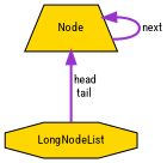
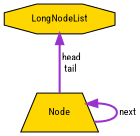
  digraph {
    fontname="Roboto Condensed"
    node [color=black fillcolor=gold fontname="Roboto Condensed" fontsize=10 style=filled]
    edge [color=darkorchid3 dir=back fontname="Roboto Condensed" fontsize=10 labelfontname=Helvetica labelfontsize=10 style=bold]
    n1 [fontcolor=black height=0.2 label=LongNodeList shape=octagon width=0.4]
    n2 [height=0.2 label="Node" shape=trapezium width=0.4]
-   n2 -> n1 [label=" head\ntail"]
+   n1 -> n2 [label=" head\ntail"]
    n2 -> n2 [label=" next"]
  }
